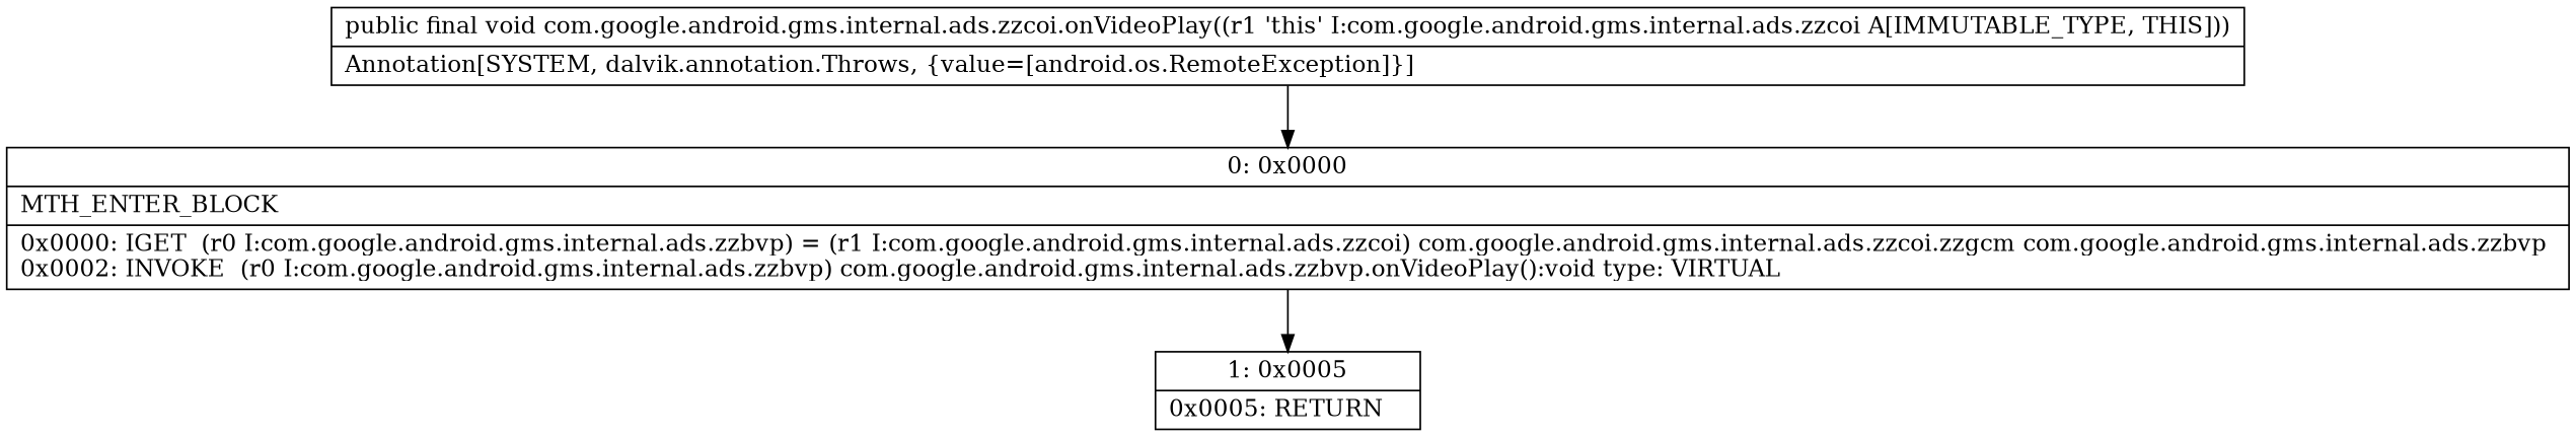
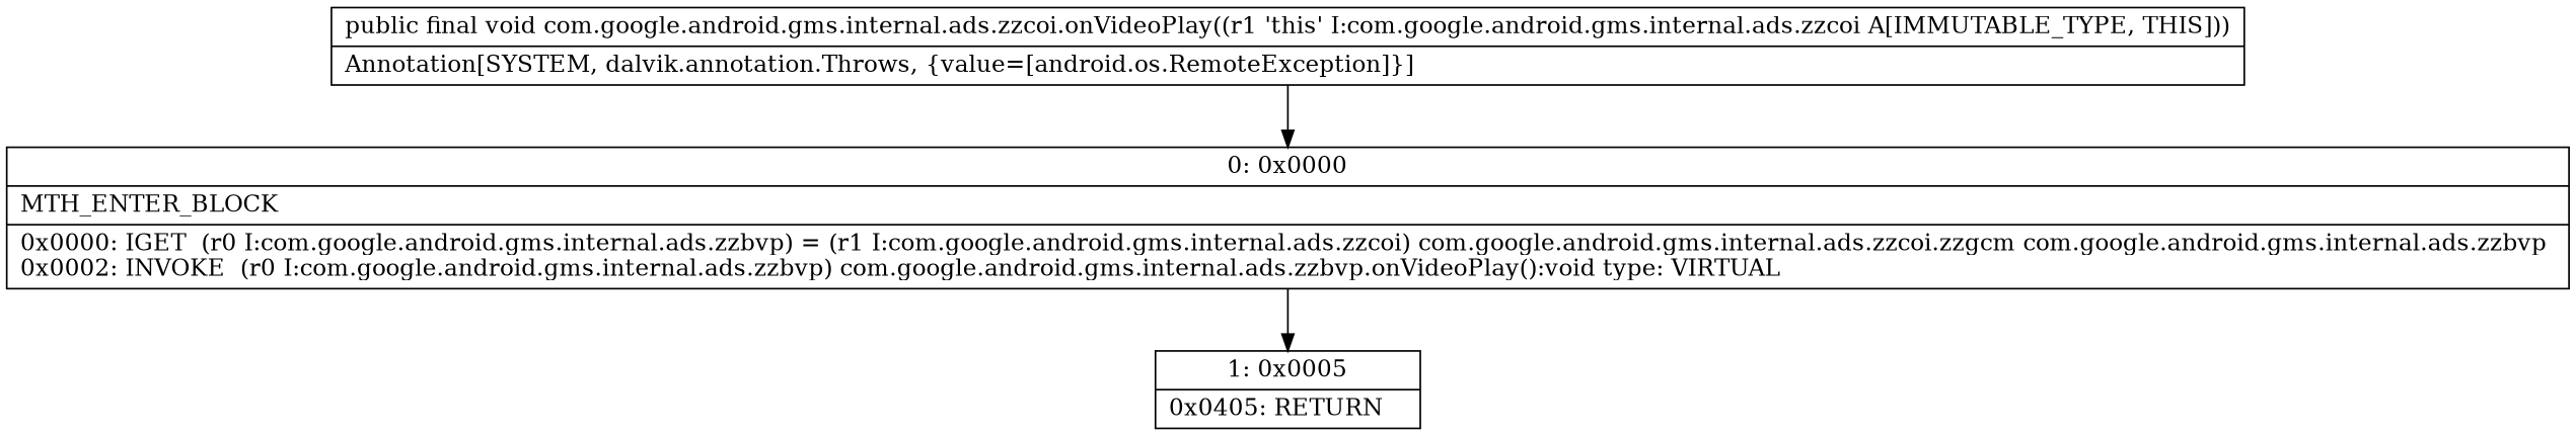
  digraph {
    node [shape=record]
    n1 [label="{0\:\ 0x0000|MTH_ENTER_BLOCK\l|0x0000: IGET  (r0 I:com.google.android.gms.internal.ads.zzbvp) = (r1 I:com.google.android.gms.internal.ads.zzcoi) com.google.android.gms.internal.ads.zzcoi.zzgcm com.google.android.gms.internal.ads.zzbvp \l0x0002: INVOKE  (r0 I:com.google.android.gms.internal.ads.zzbvp) com.google.android.gms.internal.ads.zzbvp.onVideoPlay():void type: VIRTUAL \l}"]
-   n2 [label="{1\:\ 0x0005|0x0005: RETURN   \l}"]
+   n2 [label="{1\:\ 0x0005|0x0405: RETURN   \l}"]
    n3 [label="{public final void com.google.android.gms.internal.ads.zzcoi.onVideoPlay((r1 'this' I:com.google.android.gms.internal.ads.zzcoi A[IMMUTABLE_TYPE, THIS]))  | Annotation[SYSTEM, dalvik.annotation.Throws, \{value=[android.os.RemoteException]\}]\l}"]
    n1 -> n2
    n3 -> n1
  }
